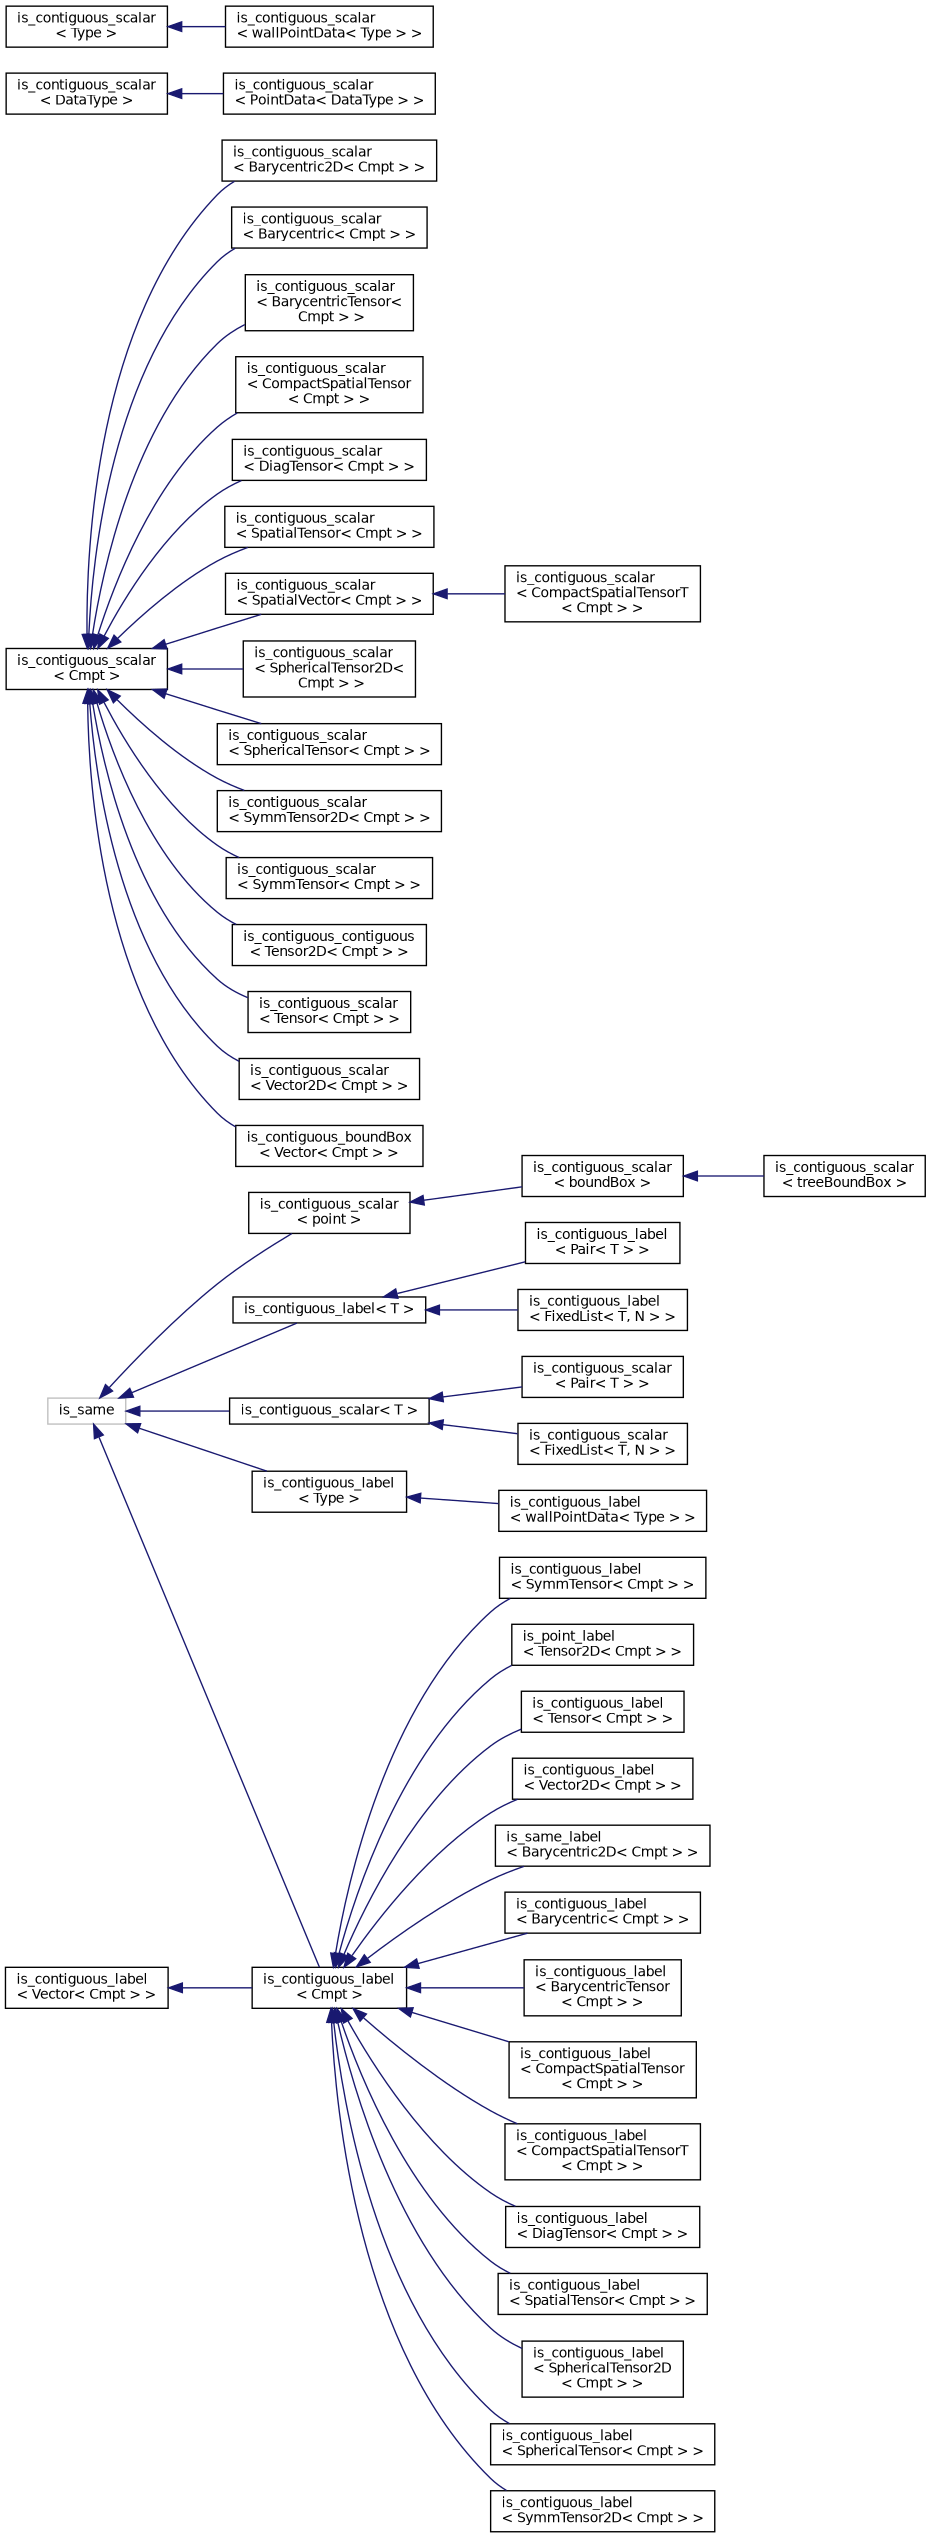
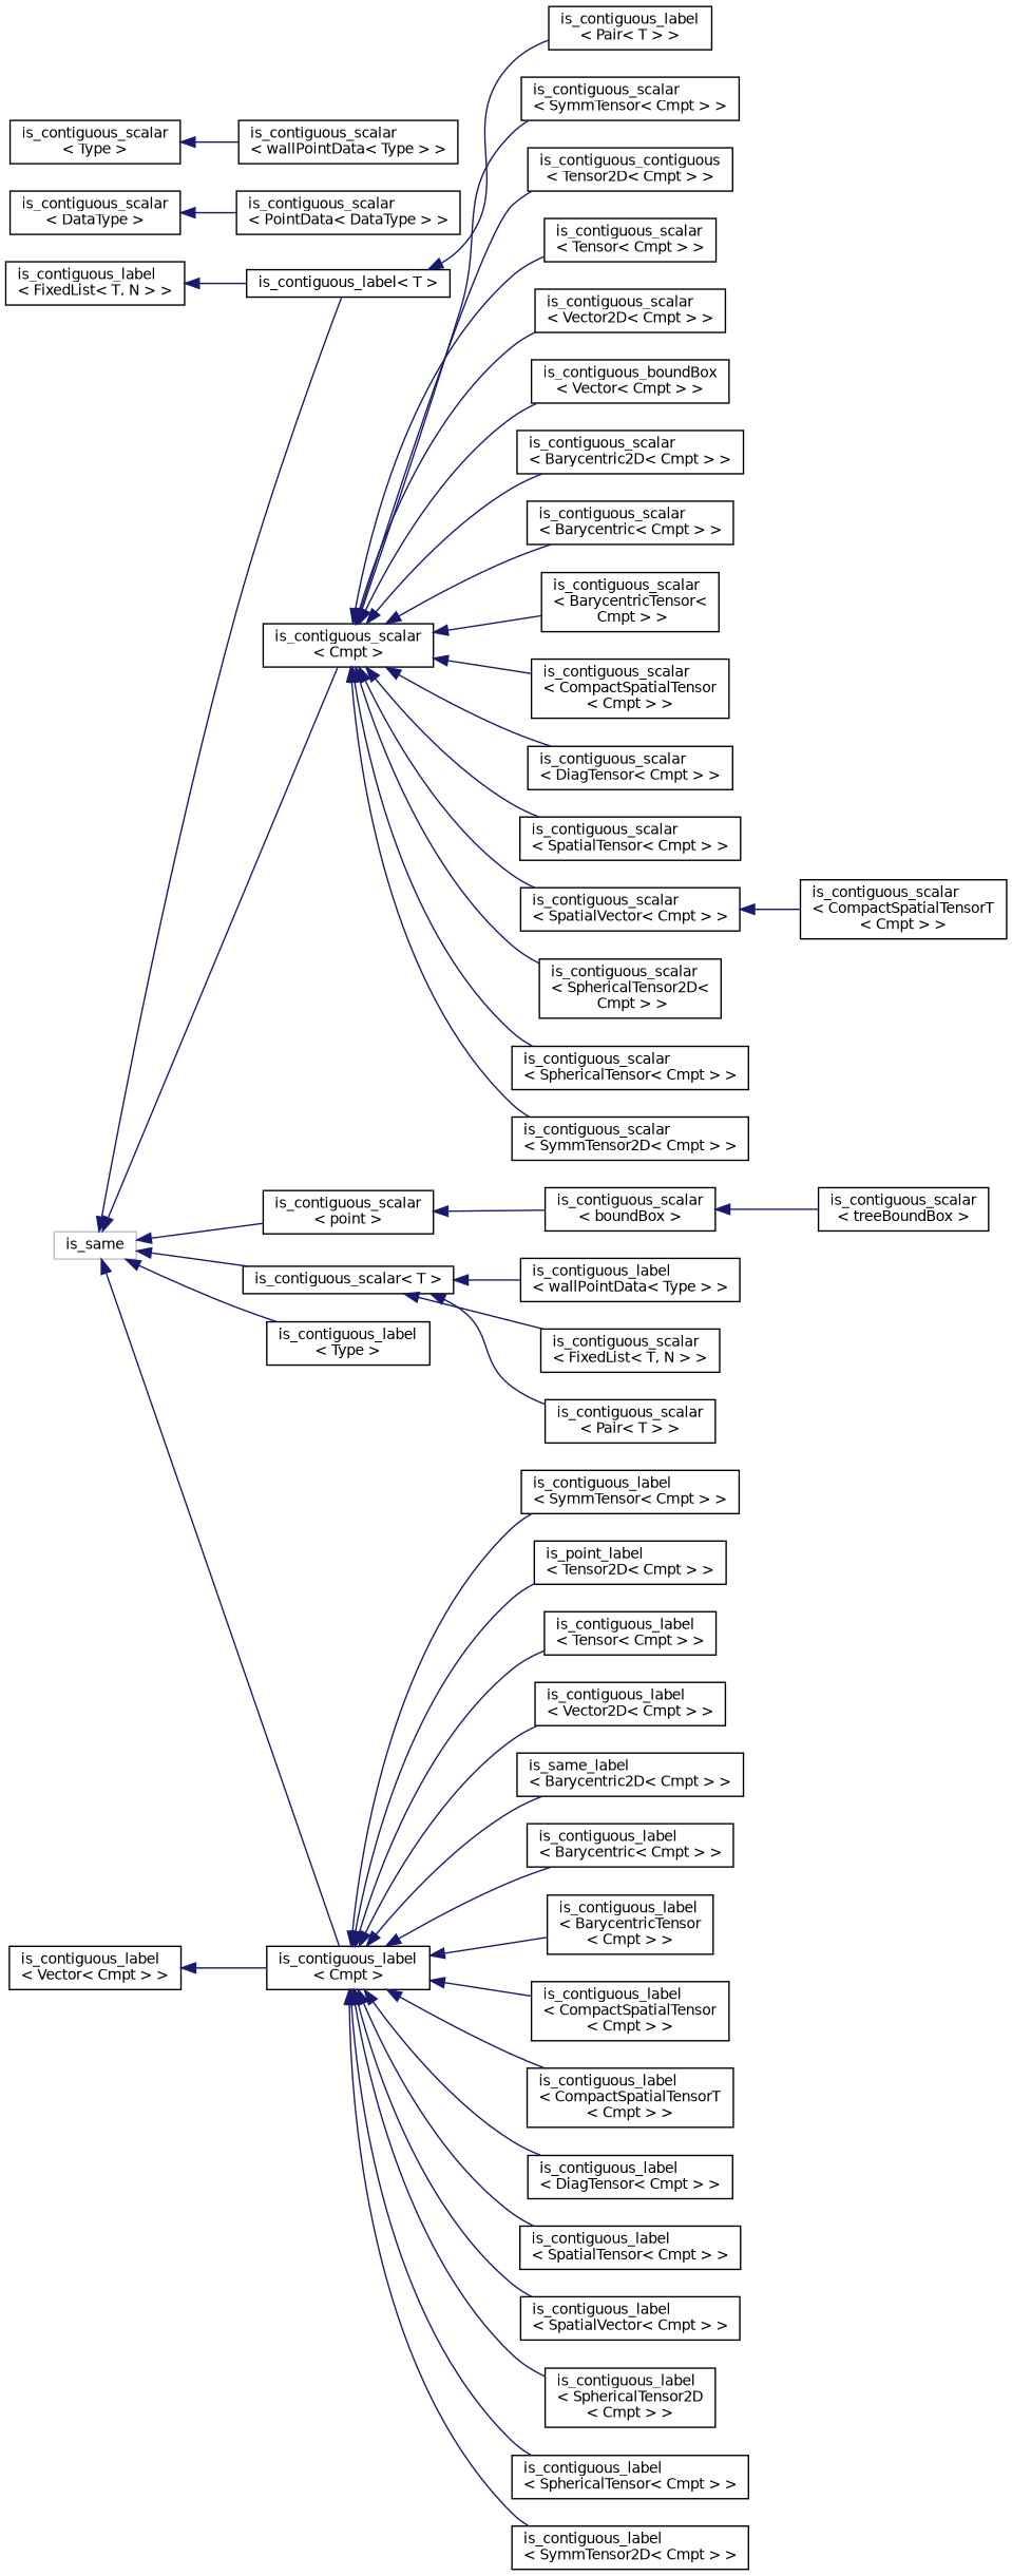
  digraph {
    rankdir=LR
    node [color=black fontname=Helvetica fontsize=10 shape=record]
    edge [color=midnightblue dir=back fontname=Helvetica fontsize=10 labelfontname=Helvetica labelfontsize=10 style=solid]
    n1 [color=grey75 height=0.2 label=is_same width=0.4]
    n2 [height=0.2 label="is_contiguous_label\< T \>" width=0.4]
    n3 [height=0.2 label="is_contiguous_scalar\< T \>" width=0.4]
    n4 [height=0.2 label="is_contiguous_label\l\< Cmpt \>" width=0.4]
    n5 [height=0.2 label="is_contiguous_label\l\< Type \>" width=0.4]
    n6 [height=0.2 label="is_contiguous_scalar\l\< Cmpt \>" width=0.4]
    n7 [height=0.2 label="is_contiguous_scalar\l\< point \>" width=0.4]
    n8 [height=0.2 label="is_contiguous_label\l\< FixedList\< T, N \> \>" width=0.4]
    n9 [height=0.2 label="is_contiguous_label\l\< Pair\< T \> \>" width=0.4]
    n10 [height=0.2 label="is_contiguous_scalar\l\< FixedList\< T, N \> \>" width=0.4]
    n11 [height=0.2 label="is_contiguous_scalar\l\< Pair\< T \> \>" width=0.4]
    n12 [height=0.2 label="is_same_label\l\< Barycentric2D\< Cmpt \> \>" width=0.4]
    n13 [height=0.2 label="is_contiguous_label\l\< Barycentric\< Cmpt \> \>" width=0.4]
    n14 [height=0.2 label="is_contiguous_label\l\< BarycentricTensor\l\< Cmpt \> \>" width=0.4]
    n15 [height=0.2 label="is_contiguous_label\l\< CompactSpatialTensor\l\< Cmpt \> \>" width=0.4]
    n16 [height=0.2 label="is_contiguous_label\l\< CompactSpatialTensorT\l\< Cmpt \> \>" width=0.4]
    n17 [height=0.2 label="is_contiguous_label\l\< DiagTensor\< Cmpt \> \>" width=0.4]
    n18 [height=0.2 label="is_contiguous_label\l\< SpatialTensor\< Cmpt \> \>" width=0.4]
+   n19 [height=0.2 label="is_contiguous_label\l\< SpatialVector\< Cmpt \> \>" width=0.4]
    n20 [height=0.2 label="is_contiguous_label\l\< SphericalTensor2D\l\< Cmpt \> \>" width=0.4]
    n21 [height=0.2 label="is_contiguous_label\l\< SphericalTensor\< Cmpt \> \>" width=0.4]
    n22 [height=0.2 label="is_contiguous_label\l\< SymmTensor2D\< Cmpt \> \>" width=0.4]
    n23 [height=0.2 label="is_contiguous_label\l\< SymmTensor\< Cmpt \> \>" width=0.4]
    n24 [height=0.2 label="is_point_label\l\< Tensor2D\< Cmpt \> \>" width=0.4]
    n25 [height=0.2 label="is_contiguous_label\l\< Tensor\< Cmpt \> \>" width=0.4]
    n26 [height=0.2 label="is_contiguous_label\l\< Vector2D\< Cmpt \> \>" width=0.4]
    n27 [height=0.2 label="is_contiguous_label\l\< wallPointData\< Type \> \>" width=0.4]
    n28 [height=0.2 label="is_contiguous_scalar\l\< Barycentric2D\< Cmpt \> \>" width=0.4]
    n29 [height=0.2 label="is_contiguous_scalar\l\< Barycentric\< Cmpt \> \>" width=0.4]
    n30 [height=0.2 label="is_contiguous_scalar\l\< BarycentricTensor\<\l Cmpt \> \>" width=0.4]
    n31 [height=0.2 label="is_contiguous_scalar\l\< CompactSpatialTensor\l\< Cmpt \> \>" width=0.4]
    n32 [height=0.2 label="is_contiguous_scalar\l\< DiagTensor\< Cmpt \> \>" width=0.4]
    n33 [height=0.2 label="is_contiguous_scalar\l\< SpatialTensor\< Cmpt \> \>" width=0.4]
    n34 [height=0.2 label="is_contiguous_scalar\l\< SpatialVector\< Cmpt \> \>" width=0.4]
    n35 [height=0.2 label="is_contiguous_scalar\l\< SphericalTensor2D\<\l Cmpt \> \>" width=0.4]
    n36 [height=0.2 label="is_contiguous_scalar\l\< SphericalTensor\< Cmpt \> \>" width=0.4]
    n37 [height=0.2 label="is_contiguous_scalar\l\< SymmTensor2D\< Cmpt \> \>" width=0.4]
    n38 [height=0.2 label="is_contiguous_scalar\l\< SymmTensor\< Cmpt \> \>" width=0.4]
    n39 [height=0.2 label="is_contiguous_contiguous\l\< Tensor2D\< Cmpt \> \>" width=0.4]
    n40 [height=0.2 label="is_contiguous_scalar\l\< Tensor\< Cmpt \> \>" width=0.4]
    n41 [height=0.2 label="is_contiguous_scalar\l\< Vector2D\< Cmpt \> \>" width=0.4]
    n42 [height=0.2 label="is_contiguous_boundBox\l\< Vector\< Cmpt \> \>" width=0.4]
    n43 [height=0.2 label="is_contiguous_scalar\l\< DataType \>" width=0.4]
    n44 [height=0.2 label="is_contiguous_scalar\l\< PointData\< DataType \> \>" width=0.4]
    n45 [height=0.2 label="is_contiguous_scalar\l\< boundBox \>" width=0.4]
    n46 [height=0.2 label="is_contiguous_scalar\l\< Type \>" width=0.4]
    n47 [height=0.2 label="is_contiguous_scalar\l\< wallPointData\< Type \> \>" width=0.4]
    n48 [height=0.2 label="is_contiguous_label\l\< Vector\< Cmpt \> \>" width=0.4]
    n49 [height=0.2 label="is_contiguous_scalar\l\< CompactSpatialTensorT\l\< Cmpt \> \>" width=0.4]
    n50 [height=0.2 label="is_contiguous_scalar\l\< treeBoundBox \>" width=0.4]
    n1 -> n2
    n1 -> n3
    n1 -> n4
    n1 -> n5
+   n1 -> n6
    n1 -> n7
-   n2 -> n8
+   n8 -> n2
    n2 -> n9
    n3 -> n10
    n3 -> n11
    n4 -> n12
    n4 -> n13
    n4 -> n14
    n4 -> n15
    n4 -> n16
    n4 -> n17
    n4 -> n18
+   n4 -> n19
    n4 -> n20
    n4 -> n21
    n4 -> n22
    n4 -> n23
    n4 -> n24
    n4 -> n25
    n4 -> n26
-   n5 -> n27
+   n3 -> n27
    n6 -> n28
    n6 -> n29
    n6 -> n30
    n6 -> n31
    n6 -> n32
    n6 -> n33
    n6 -> n34
    n6 -> n35
    n6 -> n36
    n6 -> n37
    n6 -> n38
    n6 -> n39
    n6 -> n40
    n6 -> n41
    n6 -> n42
    n7 -> n45
    n34 -> n49
    n43 -> n44
    n45 -> n50
    n46 -> n47
    n48 -> n4
  }
